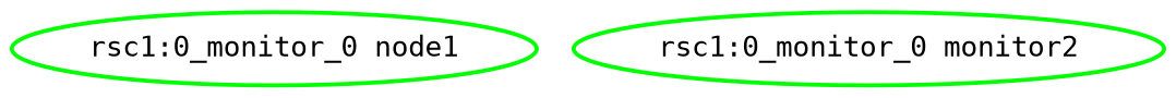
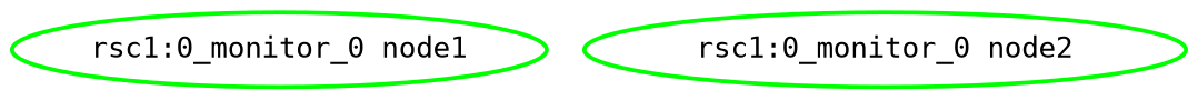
  digraph {
    fontname="DejaVu Sans Mono"
    node [color=green fontcolor=black style=bold fontname="DejaVu Sans Mono"]
    "rsc1:0_monitor_0 node1"
-   "rsc1:0_monitor_0 node2" [label="rsc1:0_monitor_0 monitor2"]
+   "rsc1:0_monitor_0 node2"
  }
